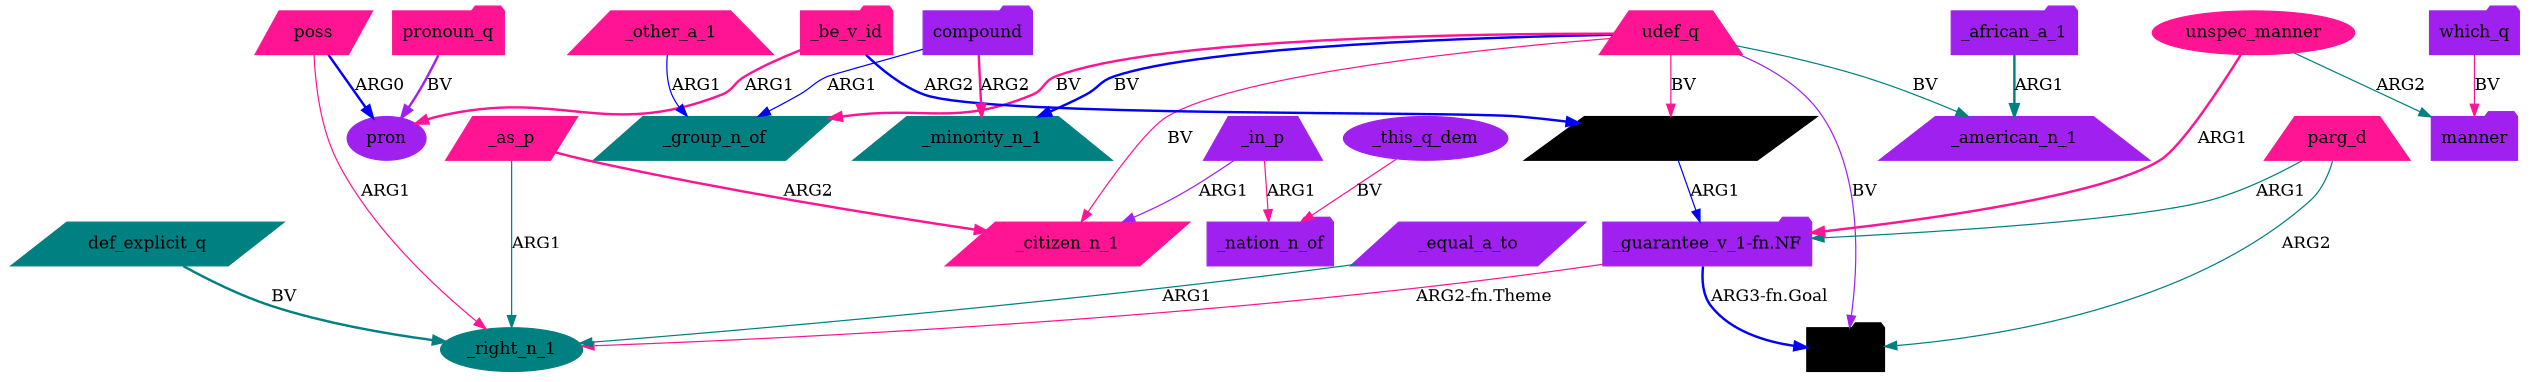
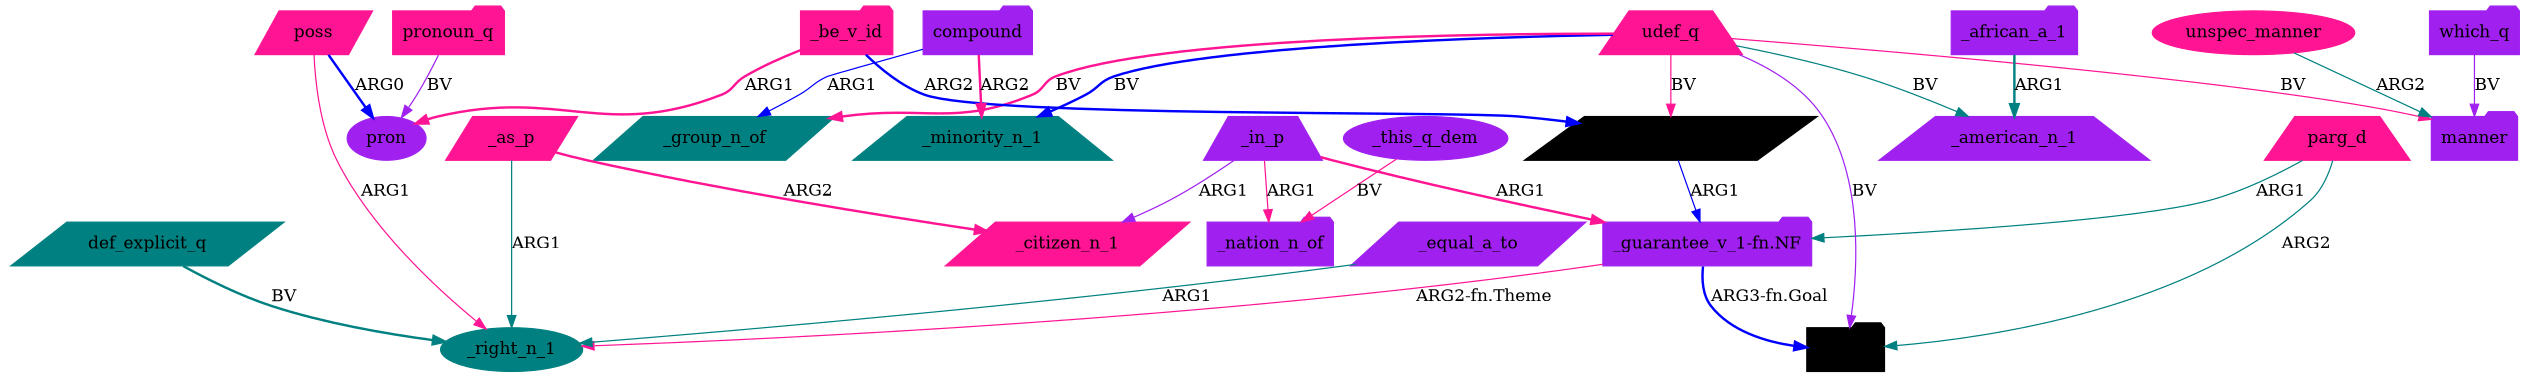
  digraph {
    node [color=purple shape=folder style=filled]
    edge [color=deeppink style=solid]
    poss [color=deeppink shape=parallelogram]
    pron [shape=ellipse]
    _right_n_1 [color=teal shape=ellipse]
    parg_d [color=deeppink shape=trapezium]
    "_guarantee_v_1-fn.NF"
    _and_c [color=black]
    _equal_a_to [shape=parallelogram]
    _in_p [shape=trapezium]
    _nation_n_of
    _citizen_n_1 [color=deeppink shape=parallelogram]
    udef_q [color=deeppink shape=trapezium]
    _minority_n_1 [color=teal shape=trapezium]
    nominalization [color=black shape=parallelogram]
    _american_n_1 [shape=trapezium]
    _group_n_of [color=teal shape=parallelogram]
    _this_q_dem [shape=ellipse]
    which_q
    manner
    _be_v_id [color=deeppink]
    pronoun_q [color=deeppink]
    compound
    unspec_manner [color=deeppink shape=ellipse]
    _as_p [color=deeppink shape=parallelogram]
    _african_a_1
    def_explicit_q [color=teal shape=parallelogram]
-   _other_a_1 [color=deeppink shape=trapezium]
    poss -> pron [color=blue label=ARG0 style=bold]
    poss -> _right_n_1 [label=ARG1]
    parg_d -> "_guarantee_v_1-fn.NF" [color=teal label=ARG1]
    parg_d -> _and_c [color=teal label=ARG2]
    "_guarantee_v_1-fn.NF" -> _right_n_1 [label="ARG2-fn.Theme"]
    "_guarantee_v_1-fn.NF" -> _and_c [color=blue label="ARG3-fn.Goal" style=bold]
    _equal_a_to -> _right_n_1 [color=teal label=ARG1]
    _in_p -> _nation_n_of [label=ARG1]
    _in_p -> _citizen_n_1 [color=purple label=ARG1]
    udef_q -> _and_c [color=purple label=BV]
-   udef_q -> _citizen_n_1 [label=BV]
+   udef_q -> manner [label=BV]
    udef_q -> _minority_n_1 [color=blue label=BV style=bold]
    udef_q -> nominalization [label=BV]
    udef_q -> _american_n_1 [color=teal label=BV]
    udef_q -> _group_n_of [label=BV style=bold]
    nominalization -> "_guarantee_v_1-fn.NF" [color=blue label=ARG1]
    _this_q_dem -> _nation_n_of [label=BV]
-   which_q -> manner [label=BV]
+   which_q -> manner [color=purple label=BV]
    _be_v_id -> pron [label=ARG1 style=bold]
    _be_v_id -> nominalization [color=blue label=ARG2 style=bold]
-   pronoun_q -> pron [color=purple label=BV style=bold]
+   pronoun_q -> pron [color=purple label=BV]
    compound -> _minority_n_1 [label=ARG2 style=bold]
    compound -> _group_n_of [color=blue label=ARG1]
-   unspec_manner -> "_guarantee_v_1-fn.NF" [label=ARG1 style=bold]
+   _in_p -> "_guarantee_v_1-fn.NF" [label=ARG1 style=bold]
    unspec_manner -> manner [color=teal label=ARG2]
    _as_p -> _right_n_1 [color=teal label=ARG1]
    _as_p -> _citizen_n_1 [label=ARG2 style=bold]
    _african_a_1 -> _american_n_1 [color=teal label=ARG1 style=bold]
    def_explicit_q -> _right_n_1 [color=teal label=BV style=bold]
-   _other_a_1 -> _group_n_of [color=blue label=ARG1]
  }
